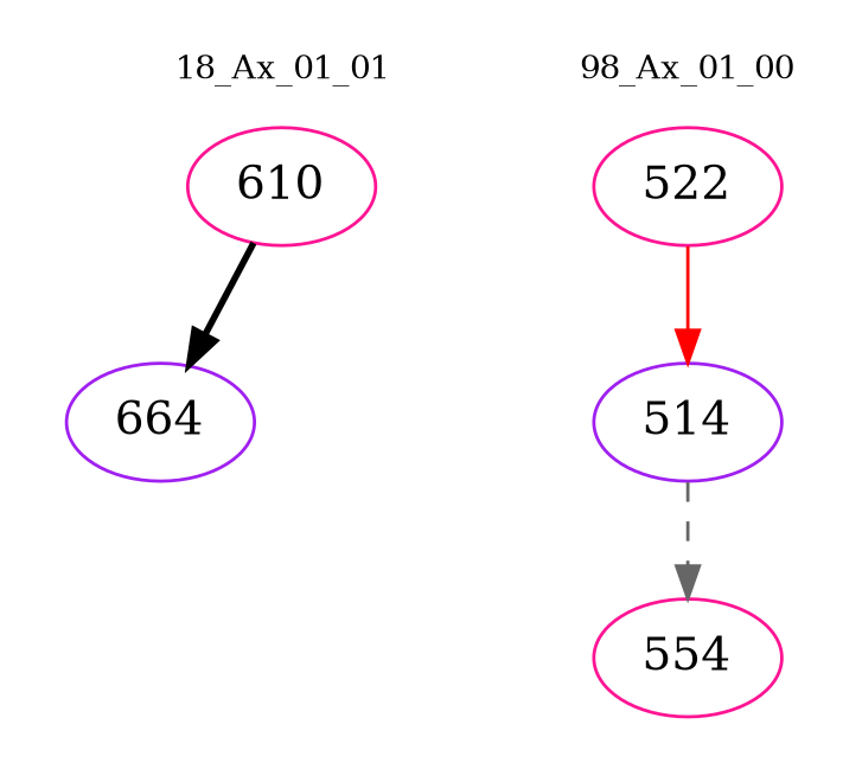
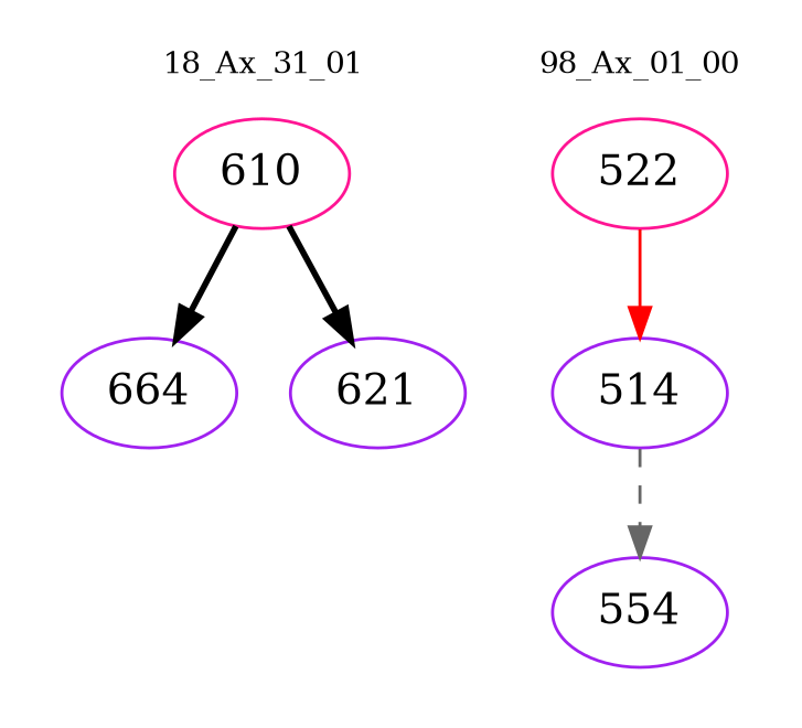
  digraph {
    node [color=purple]
    edge [color=black style=bold]
    n1 [color=deeppink label=610]
    n2 [label=664]
+   n3 [label=621]
    n4 [color=deeppink label=522]
    n5 [label=514]
-   n6 [color=deeppink label=554]
+   n6 [label=554]
    subgraph cluster_1 {
      color=white
      fontsize=10
-     label="18_Ax_01_01"
+     label="18_Ax_31_01"
      n1
      n2
+     n3
    }
    subgraph cluster_2 {
      color=white
      fontsize=10
      label="98_Ax_01_00"
      n4
      n5
      n6
    }
    n1 -> n2
+   n1 -> n3
    n4 -> n5 [color=red style=solid]
    n5 -> n6 [color=gray40 style=dashed]
  }
